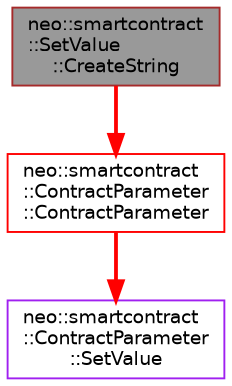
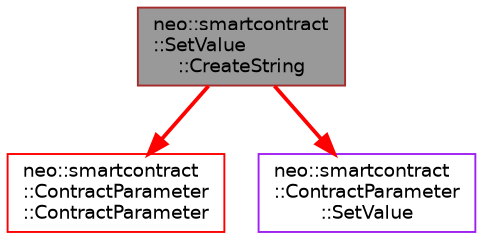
  digraph {
    rankdir=TB
    node [fillcolor=white fontname=Helvetica fontsize=10 shape=box style=filled]
    edge [arrowhead=normal color=red fontname=Helvetica fontsize=10 labelfontname=Helvetica labelfontsize=10 style=bold]
    n1 [color=brown fillcolor=grey60 fontcolor=black height=0.2 label="neo::smartcontract\l::SetValue\l::CreateString" width=0.4]
    n2 [color=red height=0.2 label="neo::smartcontract\l::ContractParameter\l::ContractParameter" width=0.4]
    n3 [color=purple height=0.2 label="neo::smartcontract\l::ContractParameter\l::SetValue" width=0.4]
    n1 -> n2
-   n2 -> n3
+   n1 -> n3
  }
